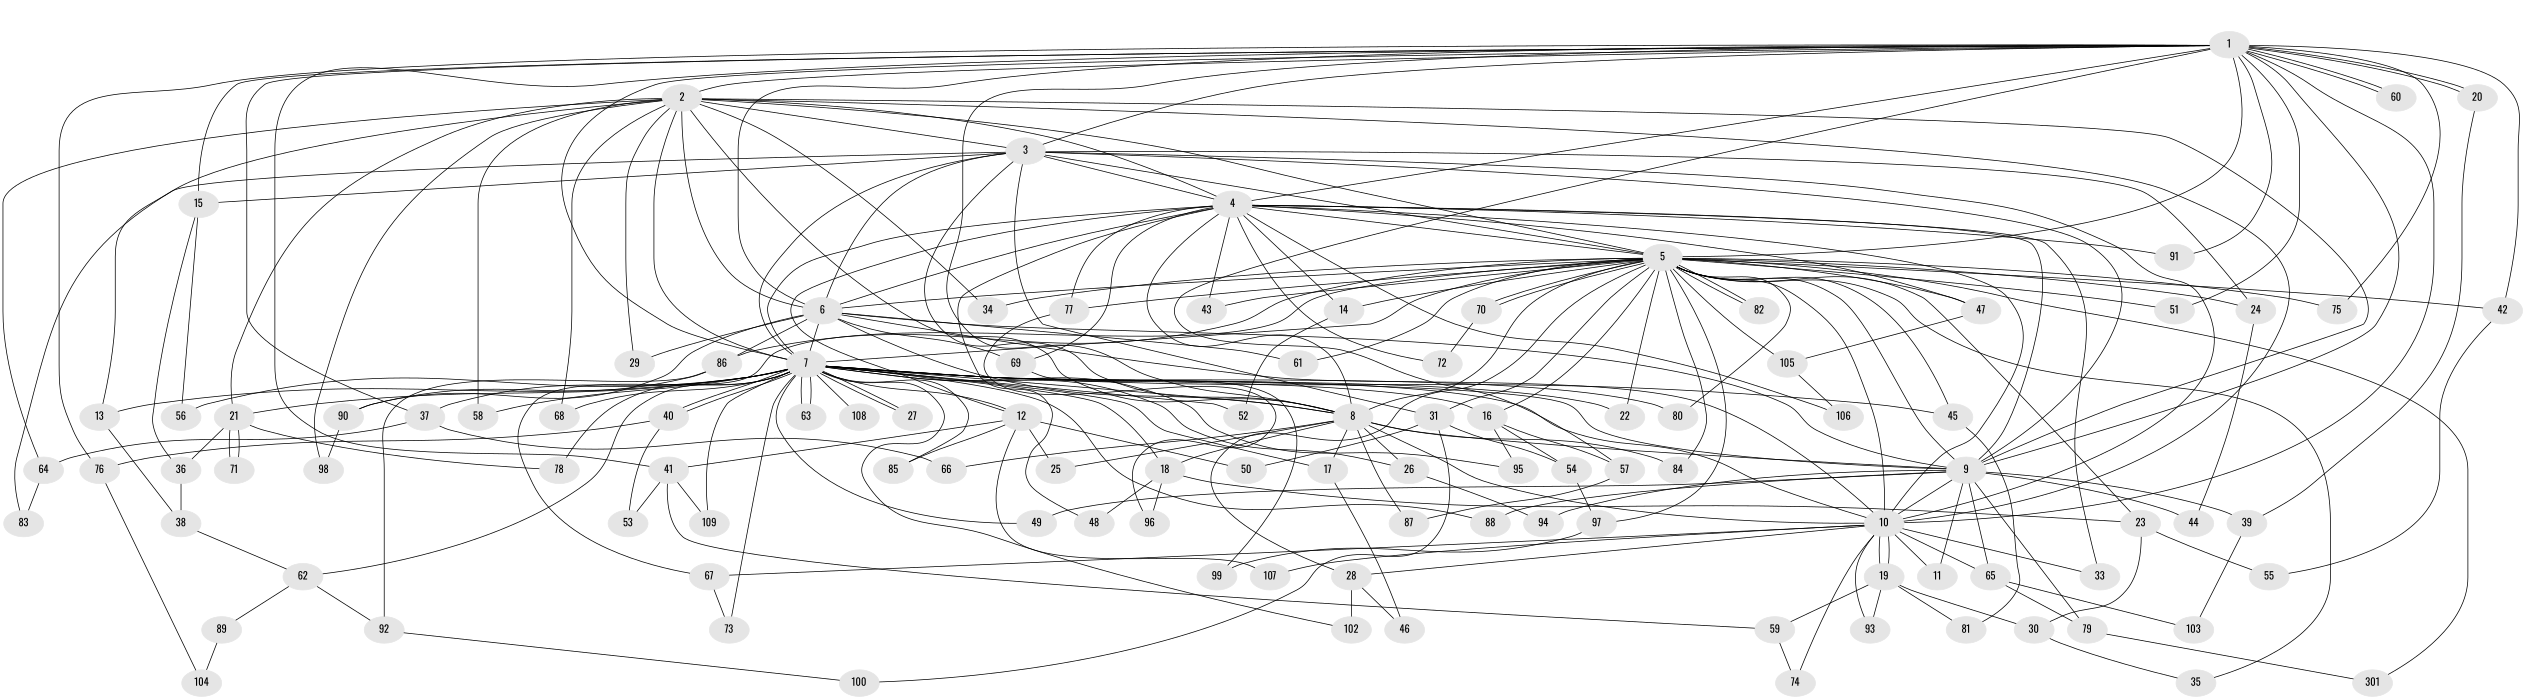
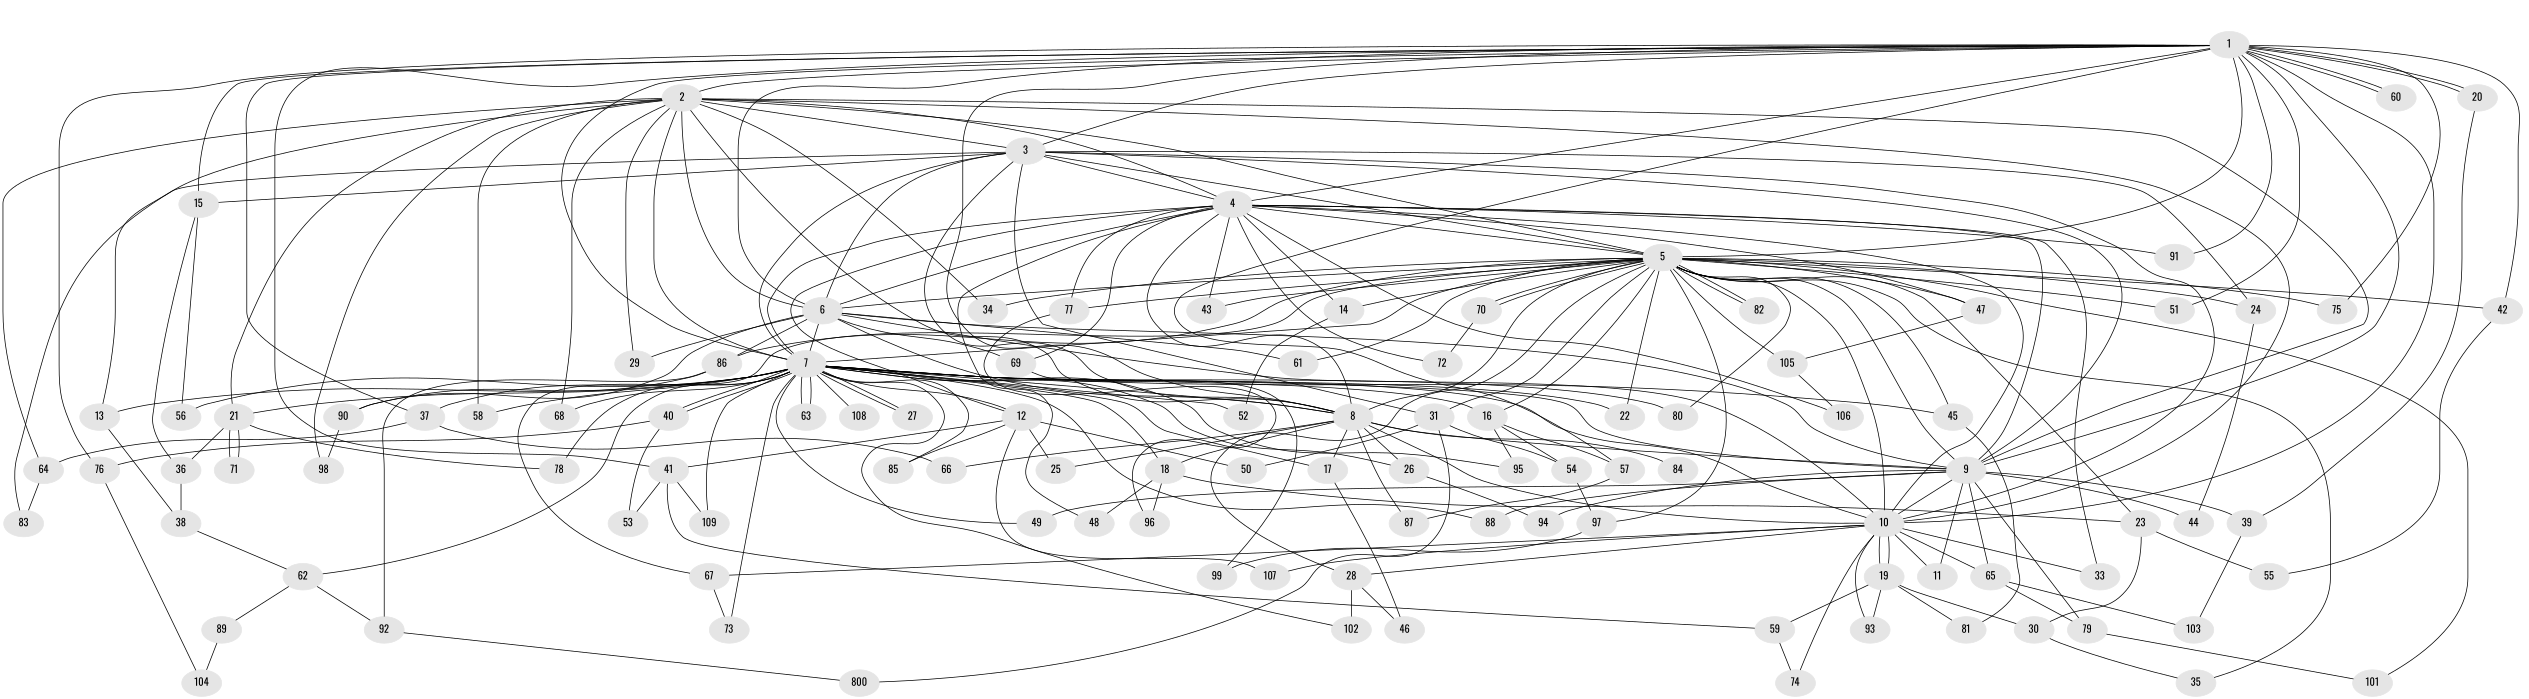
  graph {
    fontname=Oswald
    node [color=gray90 fontname=Oswald style=filled]
    edge [fontname=Oswald]
    1
    2
    3
    4
    5
    6
    7
    8
    9
    10
    15
    20
    37
    41
    42
    51
    57
    60
    75
    76
    91
    13
    21
    29
    34
    58
    64
    68
    98
    24
    31
    83
    12
    14
    33
    43
    47
    48
    69
    72
    77
    106
    16
    22
    23
    28
    35
    45
    61
    67
    70
    80
    82
    84
    86
    97
-   101 [label=301]
+   101
    105
    90
    17
    18
    26
    27
    40
    49
    52
    56
    62
    63
    73
    78
    85
    88
    95
    102
    108
    109
    25
    66
    87
    11
    39
    44
    65
    79
    94
    19
    74
    93
    107
    36
    59
    53
    55
    104
    38
    71
    50
    54
-   100
+   100 [label=800]
    99
    96
    30
    46
    81
    92
    89
    103
    1 -- 2
    1 -- 3
    1 -- 4
    1 -- 5
    1 -- 6
    1 -- 7
    1 -- 8
    1 -- 9
    1 -- 10
    1 -- 15
    1 -- 20
    1 -- 20
    1 -- 37
    1 -- 41
    1 -- 42
    1 -- 51
    1 -- 57
    1 -- 60
    1 -- 60
    1 -- 75
    1 -- 76
    1 -- 91
    2 -- 3
    2 -- 4
    2 -- 5
    2 -- 6
    2 -- 7
    2 -- 8
    2 -- 9
    2 -- 10
    2 -- 13
    2 -- 21
    2 -- 29
    2 -- 34
    2 -- 58
    2 -- 64
    2 -- 68
    2 -- 98
    3 -- 4
    3 -- 5
    3 -- 6
    3 -- 7
    3 -- 8
    3 -- 9
    3 -- 10
    3 -- 15
    3 -- 24
    3 -- 31
    3 -- 83
    4 -- 5
    4 -- 6
    4 -- 7
    4 -- 8
    4 -- 9
    4 -- 10
    4 -- 91
    4 -- 12
    4 -- 14
    4 -- 33
    4 -- 43
    4 -- 47
    4 -- 48
    4 -- 69
    4 -- 72
    4 -- 77
    4 -- 106
    5 -- 6
    5 -- 7
    5 -- 8
    5 -- 9
    5 -- 10
    5 -- 42
    5 -- 51
    5 -- 75
    5 -- 34
    5 -- 24
    5 -- 31
    5 -- 14
    5 -- 43
    5 -- 47
    5 -- 77
    5 -- 16
    5 -- 22
    5 -- 23
    5 -- 28
    5 -- 35
    5 -- 45
    5 -- 61
    5 -- 67
    5 -- 70
    5 -- 70
    5 -- 80
    5 -- 82
    5 -- 82
-   5 -- 84
    5 -- 86
    5 -- 97
    5 -- 101
    5 -- 105
    6 -- 7
    6 -- 8
    6 -- 9
    6 -- 10
    6 -- 29
    6 -- 69
    6 -- 61
    6 -- 86
    6 -- 90
    7 -- 8
    7 -- 9
    7 -- 10
    7 -- 37
    7 -- 13
    7 -- 21
    7 -- 58
    7 -- 68
    7 -- 12
    7 -- 16
    7 -- 22
    7 -- 45
    7 -- 80
    7 -- 17
    7 -- 18
    7 -- 26
    7 -- 27
    7 -- 27
    7 -- 40
    7 -- 40
    7 -- 49
    7 -- 52
    7 -- 56
    7 -- 62
    7 -- 63
    7 -- 63
    7 -- 73
    7 -- 78
    7 -- 85
    7 -- 88
    7 -- 95
    7 -- 102
    7 -- 108
    7 -- 109
    8 -- 9
    8 -- 10
    8 -- 84
    8 -- 17
    8 -- 18
    8 -- 26
    8 -- 25
    8 -- 66
    8 -- 87
    9 -- 10
    9 -- 49
    9 -- 88
    9 -- 11
    9 -- 39
    9 -- 44
    9 -- 65
    9 -- 79
    9 -- 94
    10 -- 33
    10 -- 28
    10 -- 67
    10 -- 11
    10 -- 65
    10 -- 19
    10 -- 19
    10 -- 74
    10 -- 93
    10 -- 107
    15 -- 56
    15 -- 36
    20 -- 39
    37 -- 64
    37 -- 66
    41 -- 109
    41 -- 59
    41 -- 53
    42 -- 55
    57 -- 87
    76 -- 104
    13 -- 38
    21 -- 78
    21 -- 36
    21 -- 71
    21 -- 71
    64 -- 83
    24 -- 44
    31 -- 50
    31 -- 54
    31 -- 100
    12 -- 41
    12 -- 85
    12 -- 25
    12 -- 107
    12 -- 50
    14 -- 52
    47 -- 105
    69 -- 99
    77 -- 96
    16 -- 57
    16 -- 95
    16 -- 54
    23 -- 55
    23 -- 30
    28 -- 102
    28 -- 46
    45 -- 81
    67 -- 73
    70 -- 72
    86 -- 90
    86 -- 92
    97 -- 99
    105 -- 106
    90 -- 98
    17 -- 46
    18 -- 48
    18 -- 23
    18 -- 96
    26 -- 94
    40 -- 76
    40 -- 53
    62 -- 92
    62 -- 89
    39 -- 103
    65 -- 79
    65 -- 103
    79 -- 101
    19 -- 93
    19 -- 59
    19 -- 30
    19 -- 81
    36 -- 38
    59 -- 74
    38 -- 62
    54 -- 97
    30 -- 35
    92 -- 100
    89 -- 104
  }
